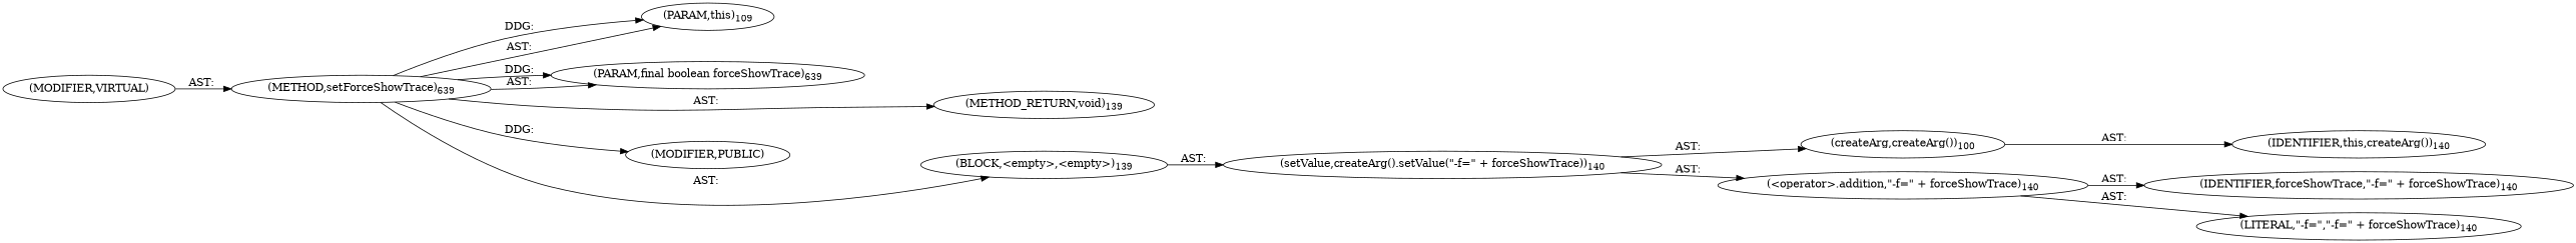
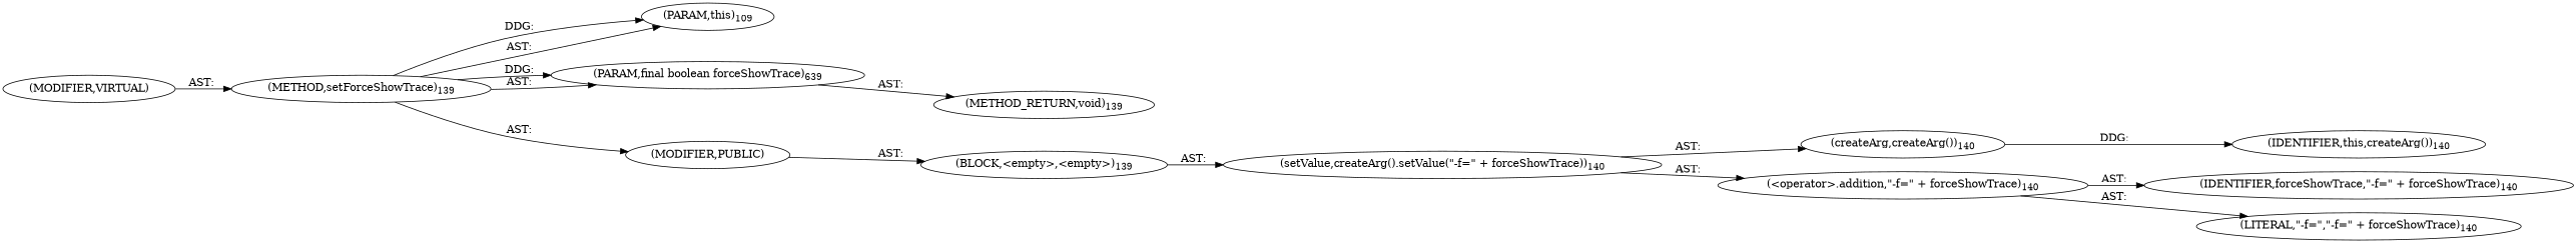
  digraph {
    rankdir=LR
-   n1 [label=<(METHOD,setForceShowTrace)<SUB>639</SUB>>]
+   n1 [label=<(METHOD,setForceShowTrace)<SUB>139</SUB>>]
    n2 [label=<(PARAM,this)<SUB>109</SUB>>]
    n3 [label=<(PARAM,final boolean forceShowTrace)<SUB>639</SUB>>]
    n4 [label=<(BLOCK,&lt;empty&gt;,&lt;empty&gt;)<SUB>139</SUB>>]
    n5 [label=<(MODIFIER,PUBLIC)>]
    n6 [label=<(METHOD_RETURN,void)<SUB>139</SUB>>]
    n7 [label=<(setValue,createArg().setValue(&quot;-f=&quot; + forceShowTrace))<SUB>140</SUB>>]
    n8 [label=<(MODIFIER,VIRTUAL)>]
-   n9 [label=<(createArg,createArg())<SUB>100</SUB>>]
+   n9 [label=<(createArg,createArg())<SUB>140</SUB>>]
    n10 [label=<(&lt;operator&gt;.addition,&quot;-f=&quot; + forceShowTrace)<SUB>140</SUB>>]
    n11 [label=<(IDENTIFIER,this,createArg())<SUB>140</SUB>>]
    n12 [label=<(LITERAL,&quot;-f=&quot;,&quot;-f=&quot; + forceShowTrace)<SUB>140</SUB>>]
    n13 [label=<(IDENTIFIER,forceShowTrace,&quot;-f=&quot; + forceShowTrace)<SUB>140</SUB>>]
    n1 -> n2 [label="AST: "]
    n1 -> n2 [label="DDG: "]
    n1 -> n3 [label="AST: "]
    n1 -> n3 [label="DDG: "]
-   n1 -> n4 [label="AST: "]
-   n1 -> n5 [label="DDG: "]
-   n1 -> n6 [label="AST: "]
+   n5 -> n4 [label="AST: "]
+   n1 -> n5 [label="AST: "]
+   n3 -> n6 [label="AST: "]
    n4 -> n7 [label="AST: "]
    n7 -> n9 [label="AST: "]
    n7 -> n10 [label="AST: "]
    n8 -> n1 [label="AST: "]
-   n9 -> n11 [label="AST: "]
+   n9 -> n11 [label="DDG: "]
    n10 -> n12 [label="AST: "]
    n10 -> n13 [label="AST: "]
  }
